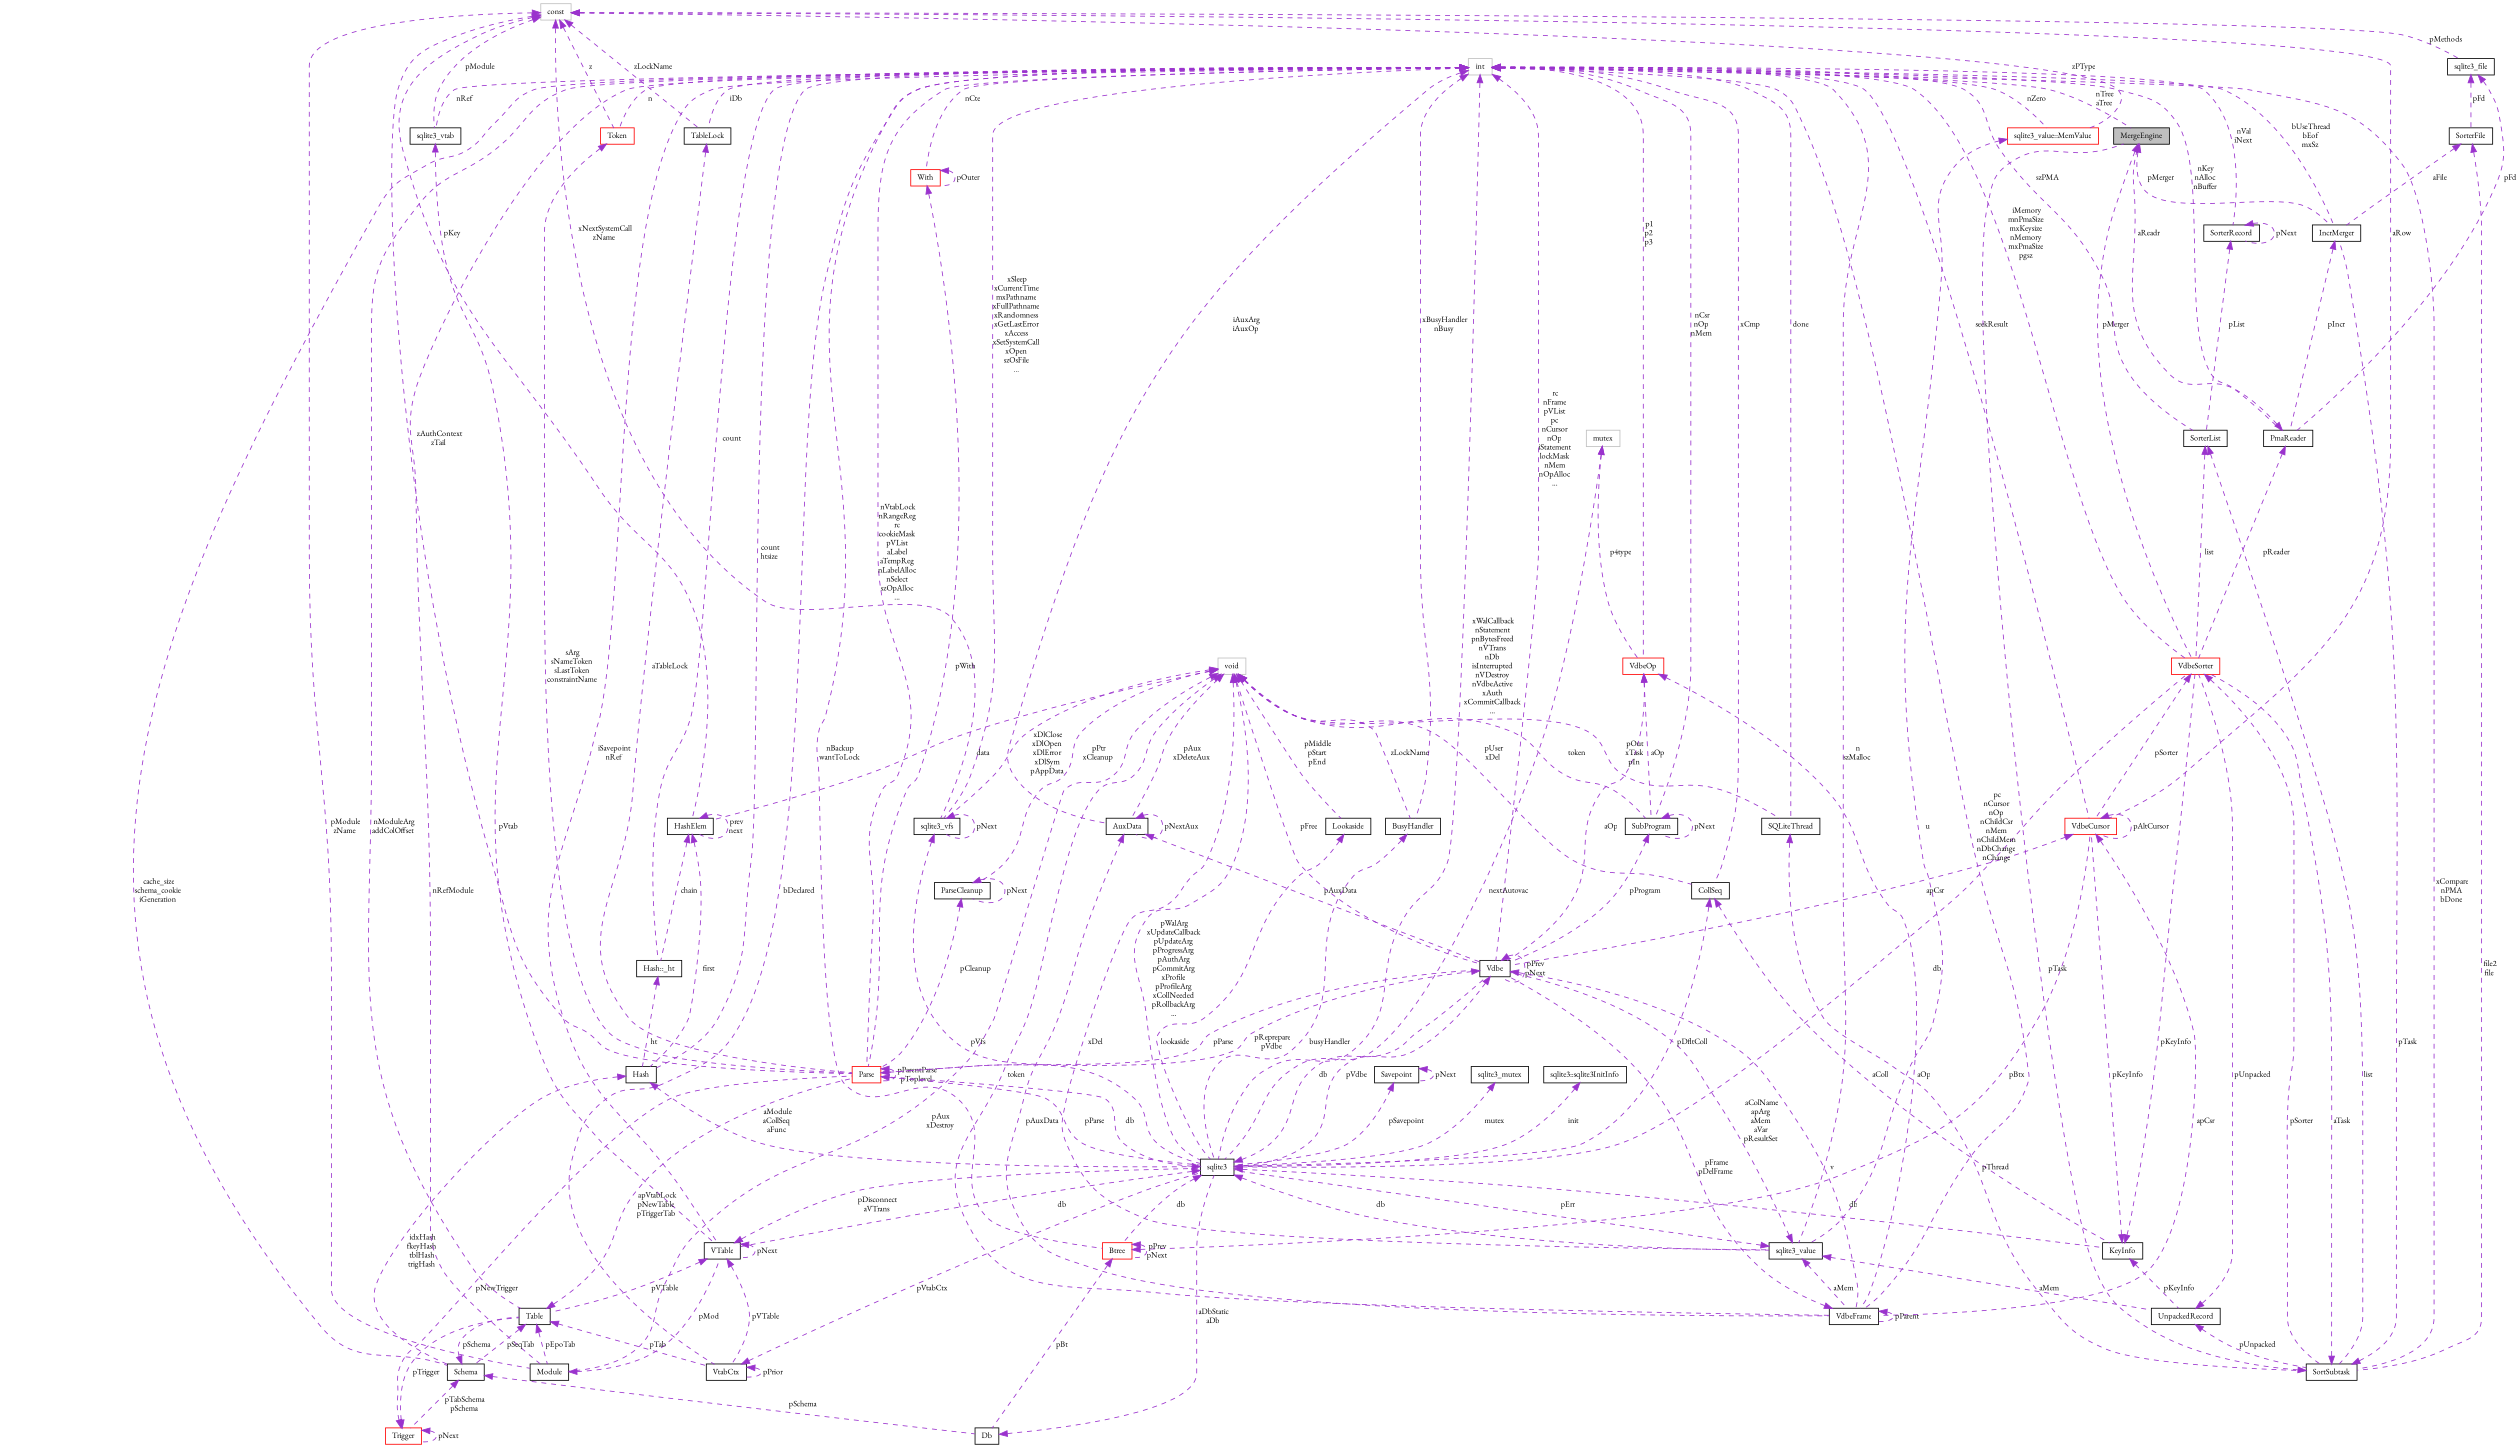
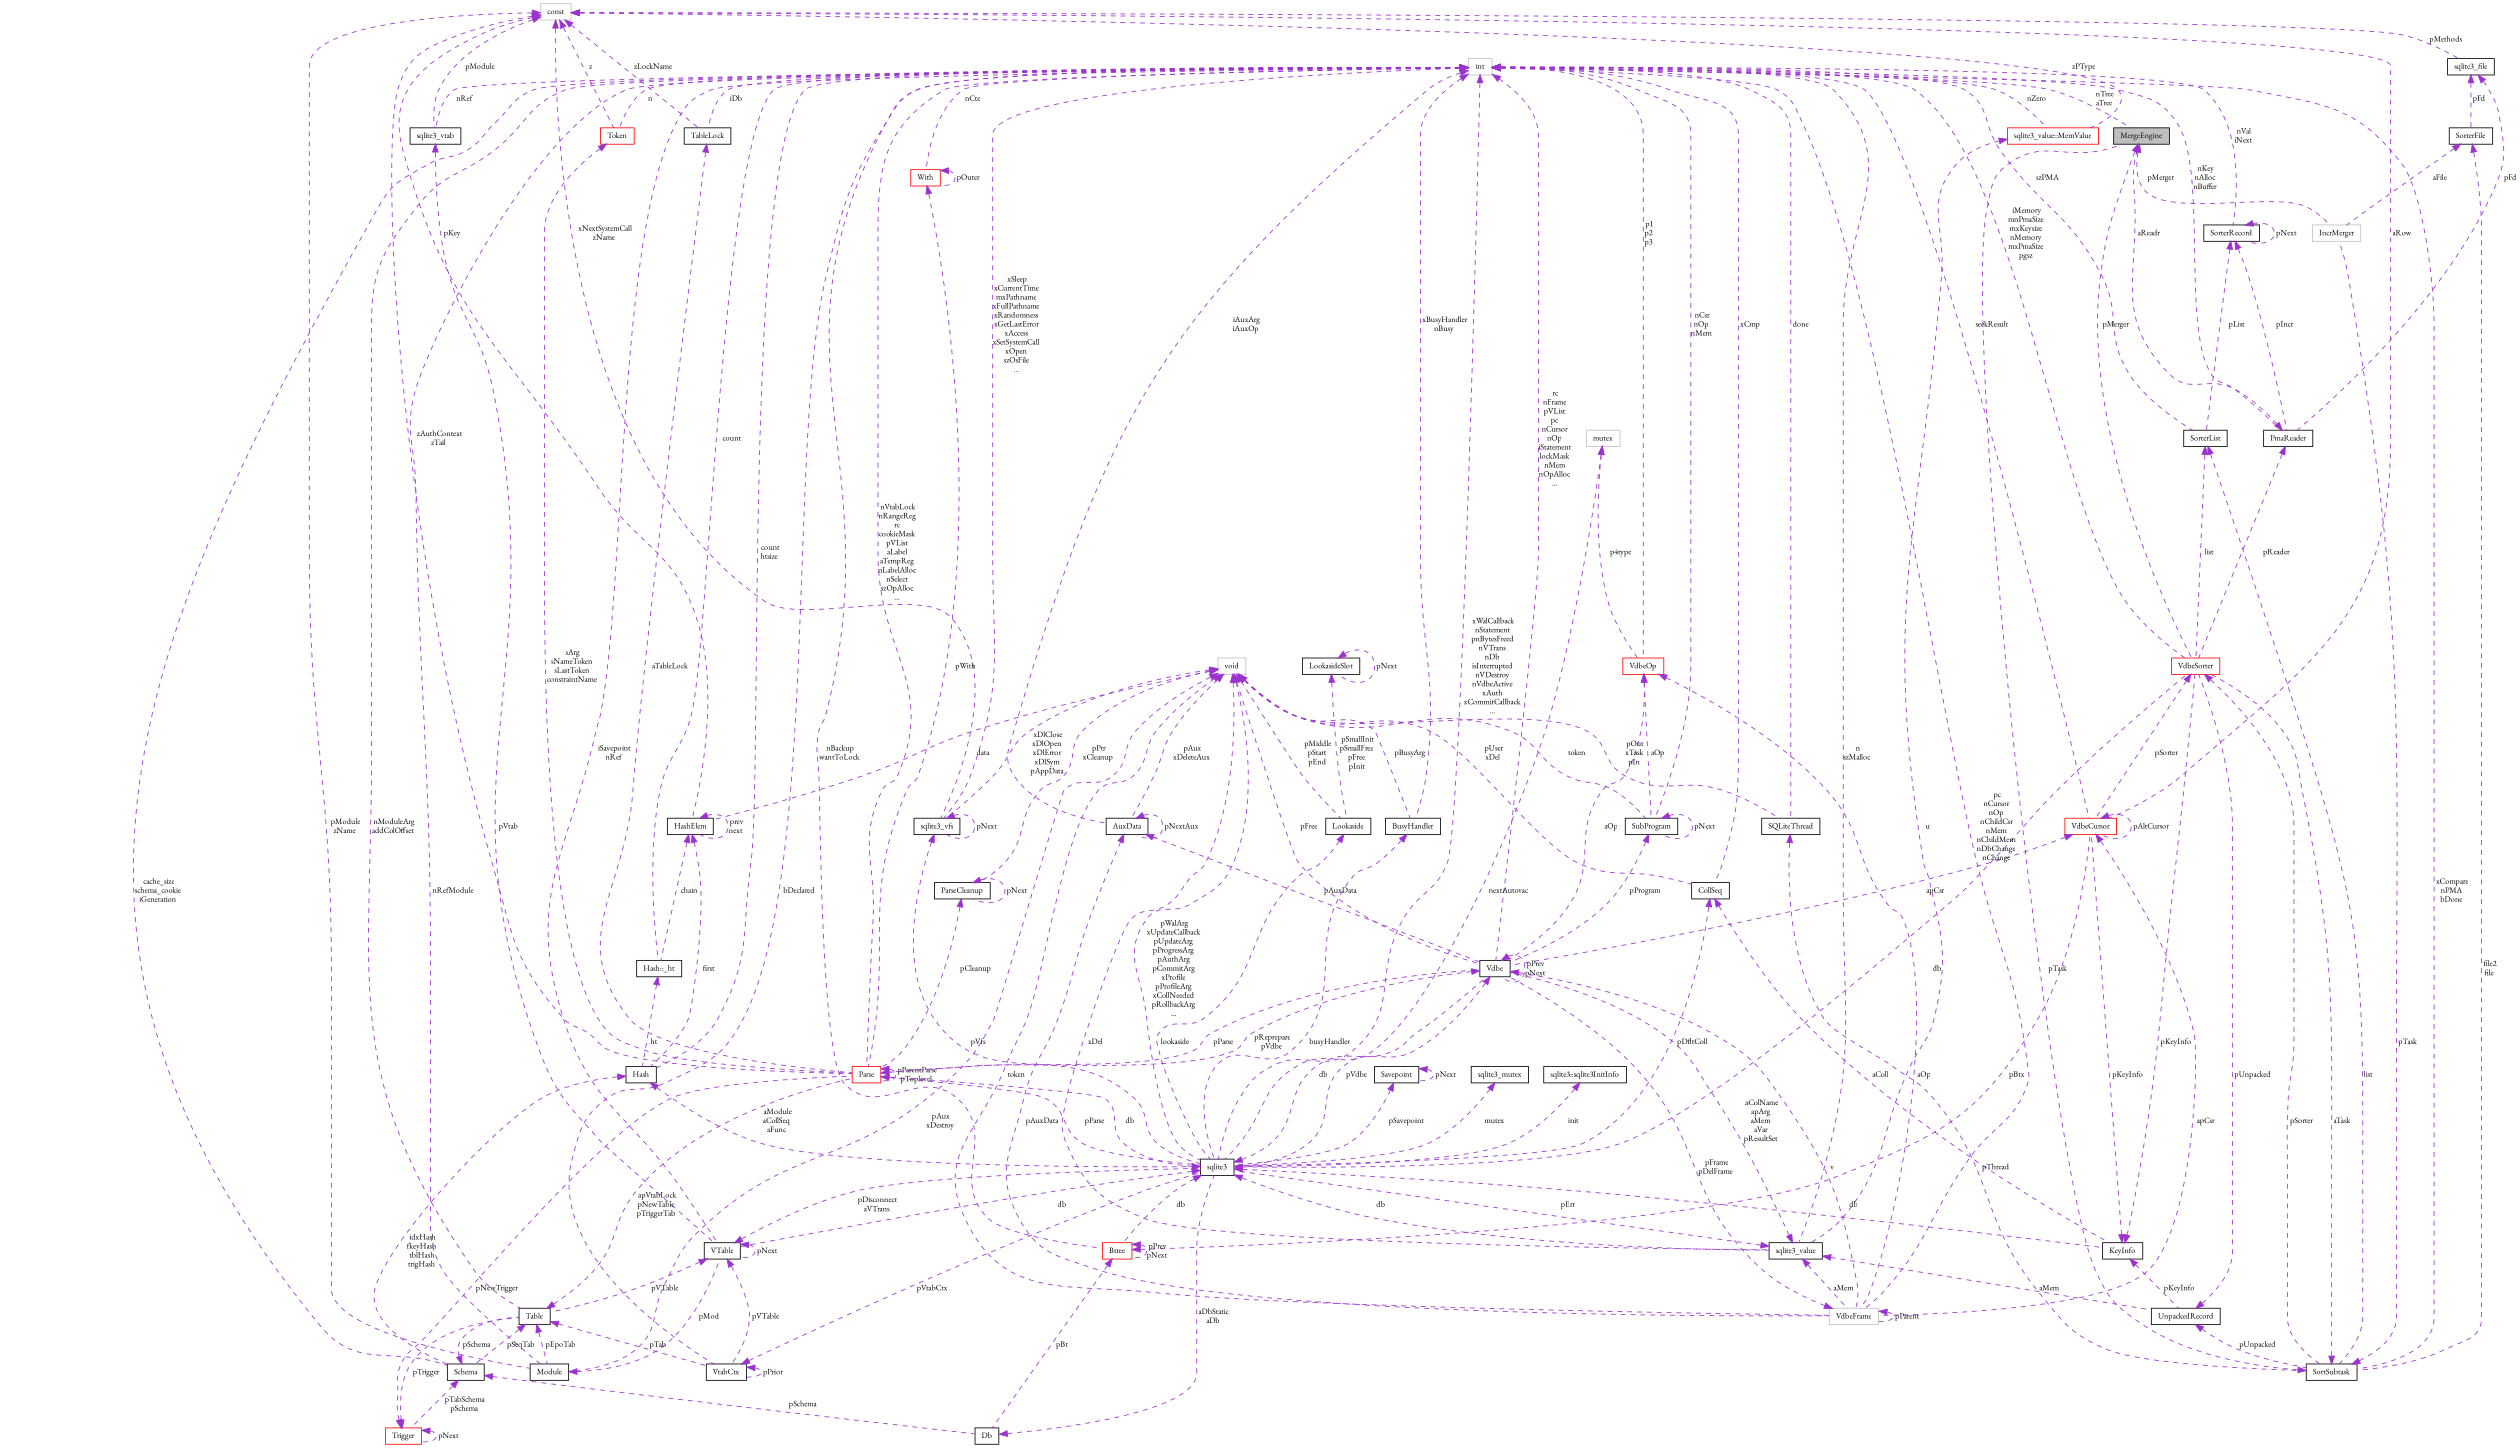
  digraph {
    fontname="EB Garamond"
    node [color=black fillcolor=white fontname="EB Garamond" fontsize=10 shape=record style=filled]
    edge [color=darkorchid3 dir=back fontname="EB Garamond" fontsize=10 labelfontname=Helvetica labelfontsize=10 style=dashed]
    n1 [fillcolor=grey75 fontcolor=black height=0.2 label=MergeEngine width=0.4]
-   n2 [height=0.2 label=IncrMerger width=0.4]
+   n2 [color=grey75 height=0.2 label=IncrMerger width=0.4]
    n3 [color=red height=0.2 label=VdbeSorter width=0.4]
    n4 [height=0.2 label=PmaReader width=0.4]
    n5 [color=red height=0.2 label=VdbeCursor width=0.4]
    n6 [height=0.2 label=SortSubtask width=0.4]
    n7 [height=0.2 label=sqlite3_file width=0.4]
    n8 [height=0.2 label=SorterFile width=0.4]
    n9 [color=grey75 height=0.2 label=const width=0.4]
    n10 [color=red height=0.2 label="sqlite3_value::MemValue" width=0.4]
    n11 [color=red height=0.2 label=Parse width=0.4]
    n12 [height=0.2 label=TableLock width=0.4]
    n13 [color=red height=0.2 label=Token width=0.4]
    n14 [height=0.2 label=HashElem width=0.4]
    n15 [height=0.2 label=Module width=0.4]
    n16 [height=0.2 label=sqlite3_vtab width=0.4]
    n17 [height=0.2 label=sqlite3_vfs width=0.4]
    n18 [height=0.2 label=sqlite3_value width=0.4]
    n19 [height=0.2 label=Vdbe width=0.4]
-   n20 [height=0.2 label=VdbeFrame width=0.4]
+   n20 [color=grey75 height=0.2 label=VdbeFrame width=0.4]
    n21 [height=0.2 label=sqlite3 width=0.4]
    n22 [height=0.2 label=Hash width=0.4]
    n23 [height=0.2 label="Hash::_ht" width=0.4]
    n24 [height=0.2 label=VTable width=0.4]
    n25 [color=grey75 height=0.2 label=int width=0.4]
    n26 [height=0.2 label=SorterList width=0.4]
    n27 [height=0.2 label=SorterRecord width=0.4]
    n28 [height=0.2 label=AuxData width=0.4]
    n29 [height=0.2 label=CollSeq width=0.4]
    n30 [color=red height=0.2 label=Btree width=0.4]
    n31 [color=red height=0.2 label=VdbeOp width=0.4]
    n32 [height=0.2 label=SubProgram width=0.4]
    n33 [color=red height=0.2 label=With width=0.4]
    n34 [height=0.2 label=Table width=0.4]
    n35 [height=0.2 label=Schema width=0.4]
    n36 [height=0.2 label=BusyHandler width=0.4]
    n37 [height=0.2 label=VtabCtx width=0.4]
    n38 [height=0.2 label=SQLiteThread width=0.4]
    n39 [height=0.2 label=KeyInfo width=0.4]
    n40 [height=0.2 label=UnpackedRecord width=0.4]
    n41 [height=0.2 label=Db width=0.4]
    n42 [color=red height=0.2 label=Trigger width=0.4]
    n43 [color=grey75 height=0.2 label=void width=0.4]
    n44 [height=0.2 label=ParseCleanup width=0.4]
    n45 [height=0.2 label=Lookaside width=0.4]
    n46 [color=grey75 height=0.2 label=mutex width=0.4]
    n47 [height=0.2 label=Savepoint width=0.4]
+   n48 [height=0.2 label=LookasideSlot width=0.4]
    n49 [height=0.2 label=sqlite3_mutex width=0.4]
    n50 [height=0.2 label="sqlite3::sqlite3InitInfo" width=0.4]
    n1 -> n2 [label=" pMerger"]
    n1 -> n3 [label=" pMerger"]
-   n2 -> n4 [label=" pIncr"]
+   n27 -> n4 [label=" pIncr"]
    n3 -> n5 [label=" pSorter"]
    n3 -> n6 [label=" pSorter"]
    n4 -> n1 [label=" aReadr"]
    n4 -> n3 [label=" pReader"]
    n5 -> n5 [label=" pAltCursor"]
    n5 -> n19 [label=" apCsr"]
    n5 -> n20 [label=" apCsr"]
    n6 -> n1 [label=" pTask"]
    n6 -> n2 [label=" pTask"]
    n6 -> n3 [label=" aTask"]
    n7 -> n4 [label=" pFd"]
    n7 -> n8 [label=" pFd"]
    n8 -> n2 [label=" aFile"]
    n8 -> n6 [label=" file2\nfile"]
    n9 -> n5 [label=" aRow"]
    n9 -> n7 [label=" pMethods"]
    n9 -> n10 [label=" zPType"]
    n9 -> n11 [label=" zAuthContext\nzTail"]
    n9 -> n12 [label=" zLockName"]
    n9 -> n13 [label=" z"]
    n9 -> n14 [label=" pKey"]
    n9 -> n15 [label=" pModule\nzName"]
    n9 -> n16 [label=" pModule"]
    n9 -> n17 [label=" xNextSystemCall\nzName"]
    n10 -> n18 [label=" u"]
    n11 -> n11 [label=" pParentParse\npToplevel"]
    n11 -> n19 [label=" pParse"]
    n11 -> n21 [label=" pParse"]
    n12 -> n11 [label=" aTableLock"]
    n13 -> n11 [label=" sArg\nsNameToken\nsLastToken\nconstraintName"]
    n14 -> n14 [label=" prev\nnext"]
    n14 -> n22 [label=" first"]
    n14 -> n23 [label=" chain"]
    n15 -> n24 [label=" pMod"]
    n16 -> n24 [label=" pVtab"]
    n17 -> n17 [label=" pNext"]
    n17 -> n21 [label=" pVfs"]
    n18 -> n19 [label=" aColName\napArg\naMem\naVar\npResultSet"]
    n18 -> n20 [label=" aMem"]
    n18 -> n21 [label=" pErr"]
    n18 -> n40 [label=" aMem"]
    n19 -> n11 [label=" pReprepare\npVdbe"]
    n19 -> n19 [label=" pPrev\npNext"]
    n19 -> n20 [label=" v"]
    n19 -> n21 [label=" pVdbe"]
    n20 -> n19 [label=" pFrame\npDelFrame"]
    n20 -> n20 [label=" pParent"]
    n21 -> n3 [label=" db"]
    n21 -> n11 [label=" db"]
    n21 -> n18 [label=" db"]
    n21 -> n19 [label=" db"]
    n21 -> n24 [label=" db"]
    n21 -> n30 [label=" db"]
    n21 -> n39 [label=" db"]
    n22 -> n21 [label=" aModule\naCollSeq\naFunc"]
    n22 -> n35 [label=" idxHash\nfkeyHash\ntblHash\ntrigHash"]
    n23 -> n22 [label=" ht"]
    n24 -> n21 [label=" pDisconnect\naVTrans"]
    n24 -> n24 [label=" pNext"]
    n24 -> n34 [label=" pVTable"]
    n24 -> n37 [label=" pVTable"]
    n25 -> n1 [label=" nTree\naTree"]
-   n25 -> n2 [label=" bUseThread\nbEof\nmxSz"]
    n25 -> n3 [label=" iMemory\nmnPmaSize\nmxKeysize\nnMemory\nmxPmaSize\npgsz"]
    n25 -> n4 [label=" nKey\nnAlloc\nnBuffer"]
    n25 -> n5 [label=" seekResult"]
    n25 -> n6 [label=" xCompare\nnPMA\nbDone"]
    n25 -> n10 [label=" nZero"]
    n25 -> n11 [label=" nVtabLock\nnRangeReg\nrc\ncookieMask\npVList\naLabel\naTempReg\nnLabelAlloc\nnSelect\nszOpAlloc\n..."]
    n25 -> n12 [label=" iDb"]
    n25 -> n13 [label=" n"]
    n25 -> n15 [label=" nRefModule"]
    n25 -> n16 [label=" nRef"]
    n25 -> n17 [label=" xSleep\nxCurrentTime\nmxPathname\nxFullPathname\nxRandomness\nxGetLastError\nxAccess\nxSetSystemCall\nxOpen\nszOsFile\n..."]
    n25 -> n18 [label=" n\nszMalloc"]
    n25 -> n19 [label=" rc\nnFrame\npVList\npc\nnCursor\nnOp\niStatement\nlockMask\nnMem\nnOpAlloc\n..."]
    n25 -> n20 [label=" pc\nnCursor\nnOp\nnChildCsr\nnMem\nnChildMem\nnDbChange\nnChange"]
    n25 -> n21 [label=" xWalCallback\nnStatement\npnBytesFreed\nnVTrans\nnDb\nisInterrupted\nnVDestroy\nnVdbeActive\nxAuth\nxCommitCallback\n..."]
    n25 -> n22 [label=" count\nhtsize"]
    n25 -> n23 [label=" count"]
    n25 -> n24 [label=" iSavepoint\nnRef"]
    n25 -> n26 [label=" szPMA"]
    n25 -> n27 [label=" nVal\niNext"]
    n25 -> n28 [label=" iAuxArg\niAuxOp"]
    n25 -> n29 [label=" xCmp"]
    n25 -> n30 [label=" nBackup\nwantToLock"]
    n25 -> n31 [label=" p1\np2\np3"]
    n25 -> n32 [label=" nCsr\nnOp\nnMem"]
    n25 -> n33 [label=" nCte"]
    n25 -> n34 [label=" nModuleArg\naddColOffset"]
    n25 -> n35 [label=" cache_size\nschema_cookie\niGeneration"]
    n25 -> n36 [label=" xBusyHandler\nnBusy"]
    n25 -> n37 [label=" bDeclared"]
    n25 -> n38 [label=" done"]
    n26 -> n3 [label=" list"]
    n26 -> n6 [label=" list"]
    n27 -> n26 [label=" pList"]
    n27 -> n27 [label=" pNext"]
    n28 -> n19 [label=" pAuxData"]
    n28 -> n20 [label=" pAuxData"]
    n28 -> n28 [label=" pNextAux"]
    n29 -> n21 [label=" pDfltColl"]
    n29 -> n39 [label=" aColl"]
    n30 -> n5 [label=" pBtx"]
    n30 -> n30 [label=" pPrev\npNext"]
    n30 -> n41 [label=" pBt"]
    n31 -> n19 [label=" aOp"]
    n31 -> n20 [label=" aOp"]
    n31 -> n32 [label=" aOp"]
    n32 -> n19 [label=" pProgram"]
    n32 -> n32 [label=" pNext"]
    n33 -> n11 [label=" pWith"]
    n33 -> n33 [label=" pOuter"]
    n34 -> n11 [label=" apVtabLock\npNewTable\npTriggerTab"]
    n34 -> n15 [label=" pEpoTab"]
    n34 -> n35 [label=" pSeqTab"]
    n34 -> n37 [label=" pTab"]
    n35 -> n34 [label=" pSchema"]
    n35 -> n41 [label=" pSchema"]
    n35 -> n42 [label=" pTabSchema\npSchema"]
    n36 -> n21 [label=" busyHandler"]
    n37 -> n21 [label=" pVtabCtx"]
    n37 -> n37 [label=" pPrior"]
    n38 -> n6 [label=" pThread"]
    n39 -> n3 [label=" pKeyInfo"]
    n39 -> n5 [label=" pKeyInfo"]
    n39 -> n40 [label=" pKeyInfo"]
    n40 -> n3 [label=" pUnpacked"]
    n40 -> n6 [label=" pUnpacked"]
    n41 -> n21 [label=" aDbStatic\naDb"]
    n42 -> n11 [label=" pNewTrigger"]
    n42 -> n34 [label=" pTrigger"]
    n42 -> n42 [label=" pNext"]
    n43 -> n14 [label=" data"]
    n43 -> n15 [label=" pAux\nxDestroy"]
    n43 -> n17 [label=" xDlClose\nxDlOpen\nxDlError\nxDlSym\npAppData"]
    n43 -> n18 [label=" xDel"]
    n43 -> n19 [label=" pFree"]
    n43 -> n20 [label=" token"]
    n43 -> n21 [label=" pWalArg\nxUpdateCallback\npUpdateArg\npProgressArg\npAuthArg\npCommitArg\nxProfile\npProfileArg\nxCollNeeded\npRollbackArg\n..."]
    n43 -> n28 [label=" pAux\nxDeleteAux"]
    n43 -> n29 [label=" pUser\nxDel"]
    n43 -> n32 [label=" token"]
-   n43 -> n36 [label=" zLockName"]
+   n43 -> n36 [label=" pBusyArg"]
    n43 -> n38 [label=" pOut\nxTask\npIn"]
    n43 -> n44 [label=" pPtr\nxCleanup"]
    n43 -> n45 [label=" pMiddle\npStart\npEnd"]
    n44 -> n11 [label=" pCleanup"]
    n44 -> n44 [label=" pNext"]
    n45 -> n21 [label=" lookaside"]
    n46 -> n21 [label=" nextAutovac"]
    n46 -> n31 [label=" p4type"]
    n47 -> n21 [label=" pSavepoint"]
    n47 -> n47 [label=" pNext"]
+   n48 -> n45 [label=" pSmallInit\npSmallFree\npFree\npInit"]
+   n48 -> n48 [label=" pNext"]
    n49 -> n21 [label=" mutex"]
    n50 -> n21 [label=" init"]
  }
